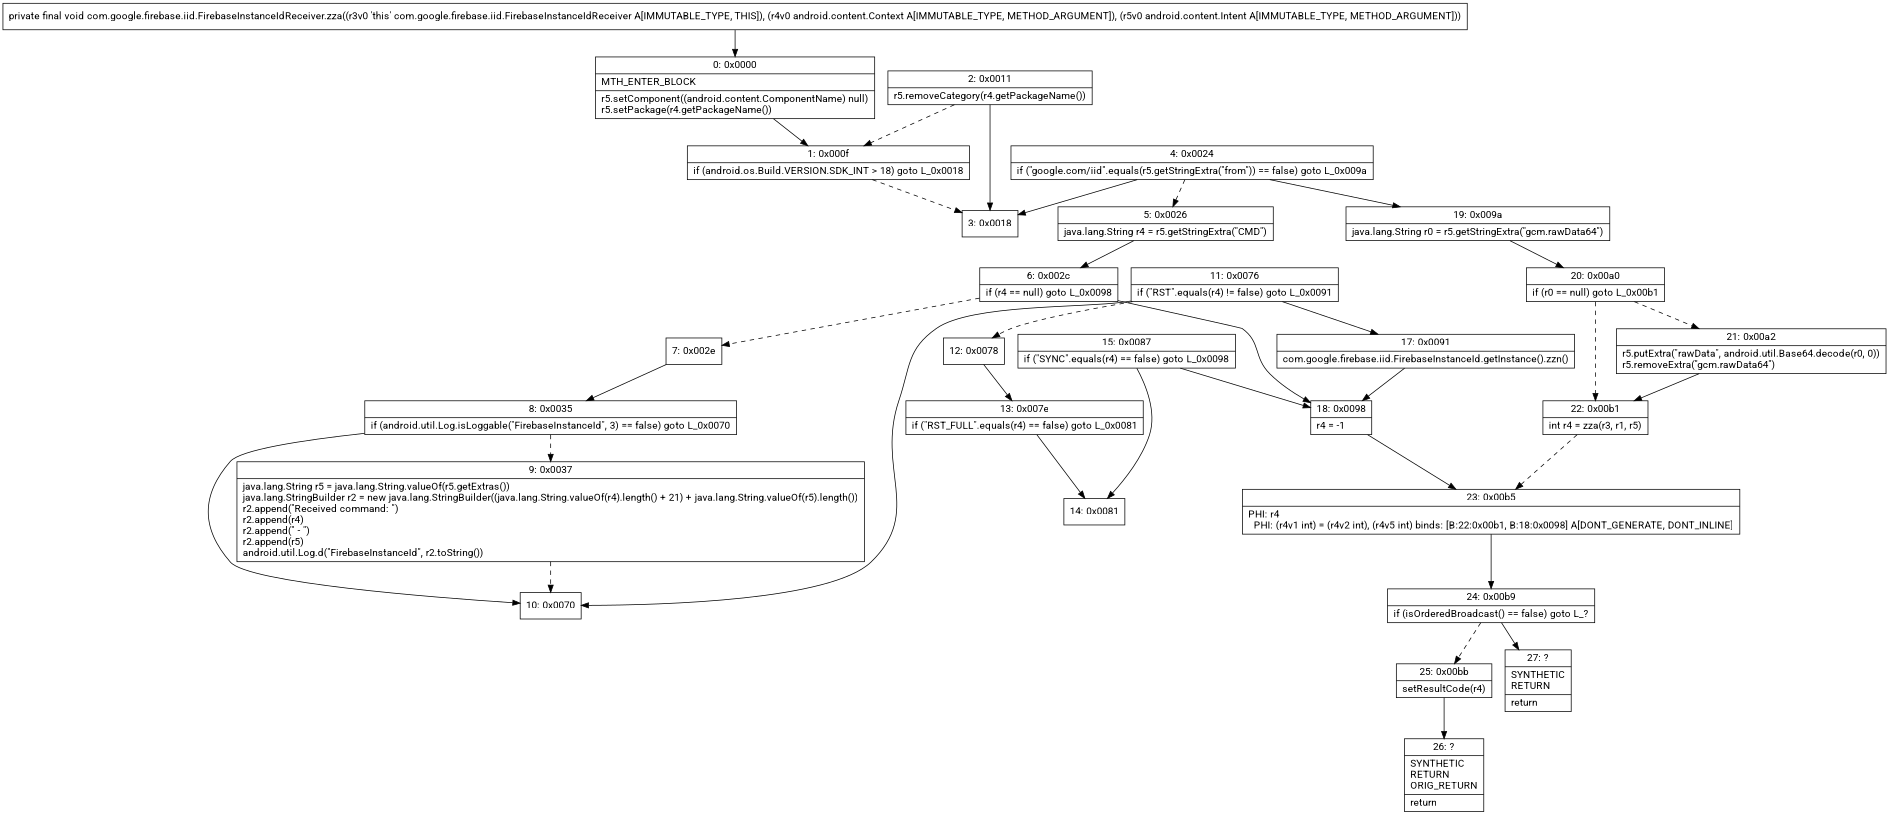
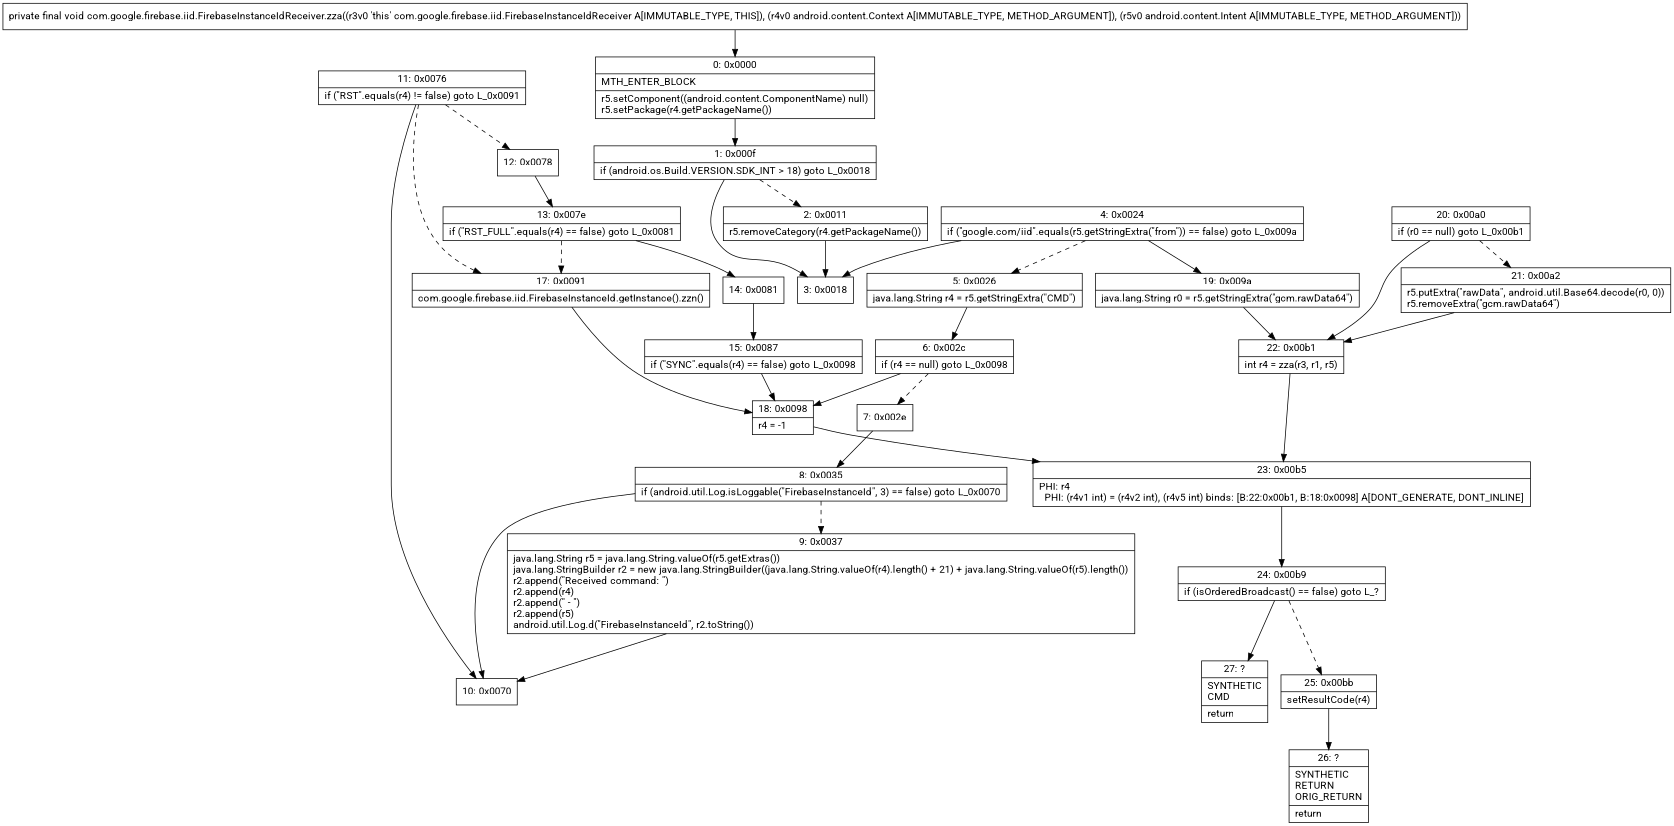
  digraph {
    fontname=Roboto
    node [fontname=Roboto shape=record]
    edge [fontname=Roboto]
    n1 [label="{0\:\ 0x0000|MTH_ENTER_BLOCK\l|r5.setComponent((android.content.ComponentName) null)\lr5.setPackage(r4.getPackageName())\l}"]
    n2 [label="{1\:\ 0x000f|if (android.os.Build.VERSION.SDK_INT \> 18) goto L_0x0018\l}"]
    n3 [label="{2\:\ 0x0011|r5.removeCategory(r4.getPackageName())\l}"]
    n4 [label="{3\:\ 0x0018}"]
    n5 [label="{4\:\ 0x0024|if (\"google.com\/iid\".equals(r5.getStringExtra(\"from\")) == false) goto L_0x009a\l}"]
    n6 [label="{5\:\ 0x0026|java.lang.String r4 = r5.getStringExtra(\"CMD\")\l}"]
    n7 [label="{19\:\ 0x009a|java.lang.String r0 = r5.getStringExtra(\"gcm.rawData64\")\l}"]
    n8 [label="{6\:\ 0x002c|if (r4 == null) goto L_0x0098\l}"]
    n9 [label="{20\:\ 0x00a0|if (r0 == null) goto L_0x00b1\l}"]
    n10 [label="{7\:\ 0x002e}"]
    n11 [label="{18\:\ 0x0098|r4 = \-1\l}"]
    n12 [label="{8\:\ 0x0035|if (android.util.Log.isLoggable(\"FirebaseInstanceId\", 3) == false) goto L_0x0070\l}"]
    n13 [label="{23\:\ 0x00b5|PHI: r4 \l  PHI: (r4v1 int) = (r4v2 int), (r4v5 int) binds: [B:22:0x00b1, B:18:0x0098] A[DONT_GENERATE, DONT_INLINE]\l}"]
    n14 [label="{9\:\ 0x0037|java.lang.String r5 = java.lang.String.valueOf(r5.getExtras())\ljava.lang.StringBuilder r2 = new java.lang.StringBuilder((java.lang.String.valueOf(r4).length() + 21) + java.lang.String.valueOf(r5).length())\lr2.append(\"Received command: \")\lr2.append(r4)\lr2.append(\" \- \")\lr2.append(r5)\landroid.util.Log.d(\"FirebaseInstanceId\", r2.toString())\l}"]
    n15 [label="{10\:\ 0x0070}"]
    n16 [label="{11\:\ 0x0076|if (\"RST\".equals(r4) != false) goto L_0x0091\l}"]
    n17 [label="{12\:\ 0x0078}"]
    n18 [label="{17\:\ 0x0091|com.google.firebase.iid.FirebaseInstanceId.getInstance().zzn()\l}"]
    n19 [label="{13\:\ 0x007e|if (\"RST_FULL\".equals(r4) == false) goto L_0x0081\l}"]
    n20 [label="{14\:\ 0x0081}"]
    n21 [label="{15\:\ 0x0087|if (\"SYNC\".equals(r4) == false) goto L_0x0098\l}"]
    n22 [label="{24\:\ 0x00b9|if (isOrderedBroadcast() == false) goto L_?\l}"]
    n23 [label="{21\:\ 0x00a2|r5.putExtra(\"rawData\", android.util.Base64.decode(r0, 0))\lr5.removeExtra(\"gcm.rawData64\")\l}"]
    n24 [label="{22\:\ 0x00b1|int r4 = zza(r3, r1, r5)\l}"]
    n25 [label="{25\:\ 0x00bb|setResultCode(r4)\l}"]
-   n26 [label="{27\:\ ?|SYNTHETIC\lRETURN\l|return\l}"]
+   n26 [label="{27\:\ ?|SYNTHETIC\lCMD\l|return\l}"]
    n27 [label="{26\:\ ?|SYNTHETIC\lRETURN\lORIG_RETURN\l|return\l}"]
    n28 [label="{private final void com.google.firebase.iid.FirebaseInstanceIdReceiver.zza((r3v0 'this' com.google.firebase.iid.FirebaseInstanceIdReceiver A[IMMUTABLE_TYPE, THIS]), (r4v0 android.content.Context A[IMMUTABLE_TYPE, METHOD_ARGUMENT]), (r5v0 android.content.Intent A[IMMUTABLE_TYPE, METHOD_ARGUMENT])) }"]
    n1 -> n2
-   n3 -> n2 [style=dashed]
-   n2 -> n4 [style=dashed]
+   n2 -> n3 [style=dashed]
+   n2 -> n4
    n3 -> n4
    n5 -> n4
    n5 -> n6 [style=dashed]
    n5 -> n7
    n6 -> n8
-   n7 -> n9
+   n7 -> n24
    n8 -> n10 [style=dashed]
    n8 -> n11
    n9 -> n23 [style=dashed]
-   n9 -> n24 [style=dashed]
+   n9 -> n24
    n10 -> n12
    n11 -> n13
    n12 -> n14 [style=dashed]
    n12 -> n15
    n13 -> n22
-   n14 -> n15 [style=dashed]
+   n14 -> n15
    n16 -> n15
    n16 -> n17 [style=dashed]
-   n16 -> n18
+   n16 -> n18 [style=dashed]
    n17 -> n19
    n18 -> n11
+   n19 -> n18 [style=dashed]
    n19 -> n20
-   n21 -> n20
+   n20 -> n21
    n21 -> n11
    n22 -> n25 [style=dashed]
    n22 -> n26
    n23 -> n24
-   n24 -> n13 [style=dashed]
+   n24 -> n13
    n25 -> n27
    n28 -> n1
  }
